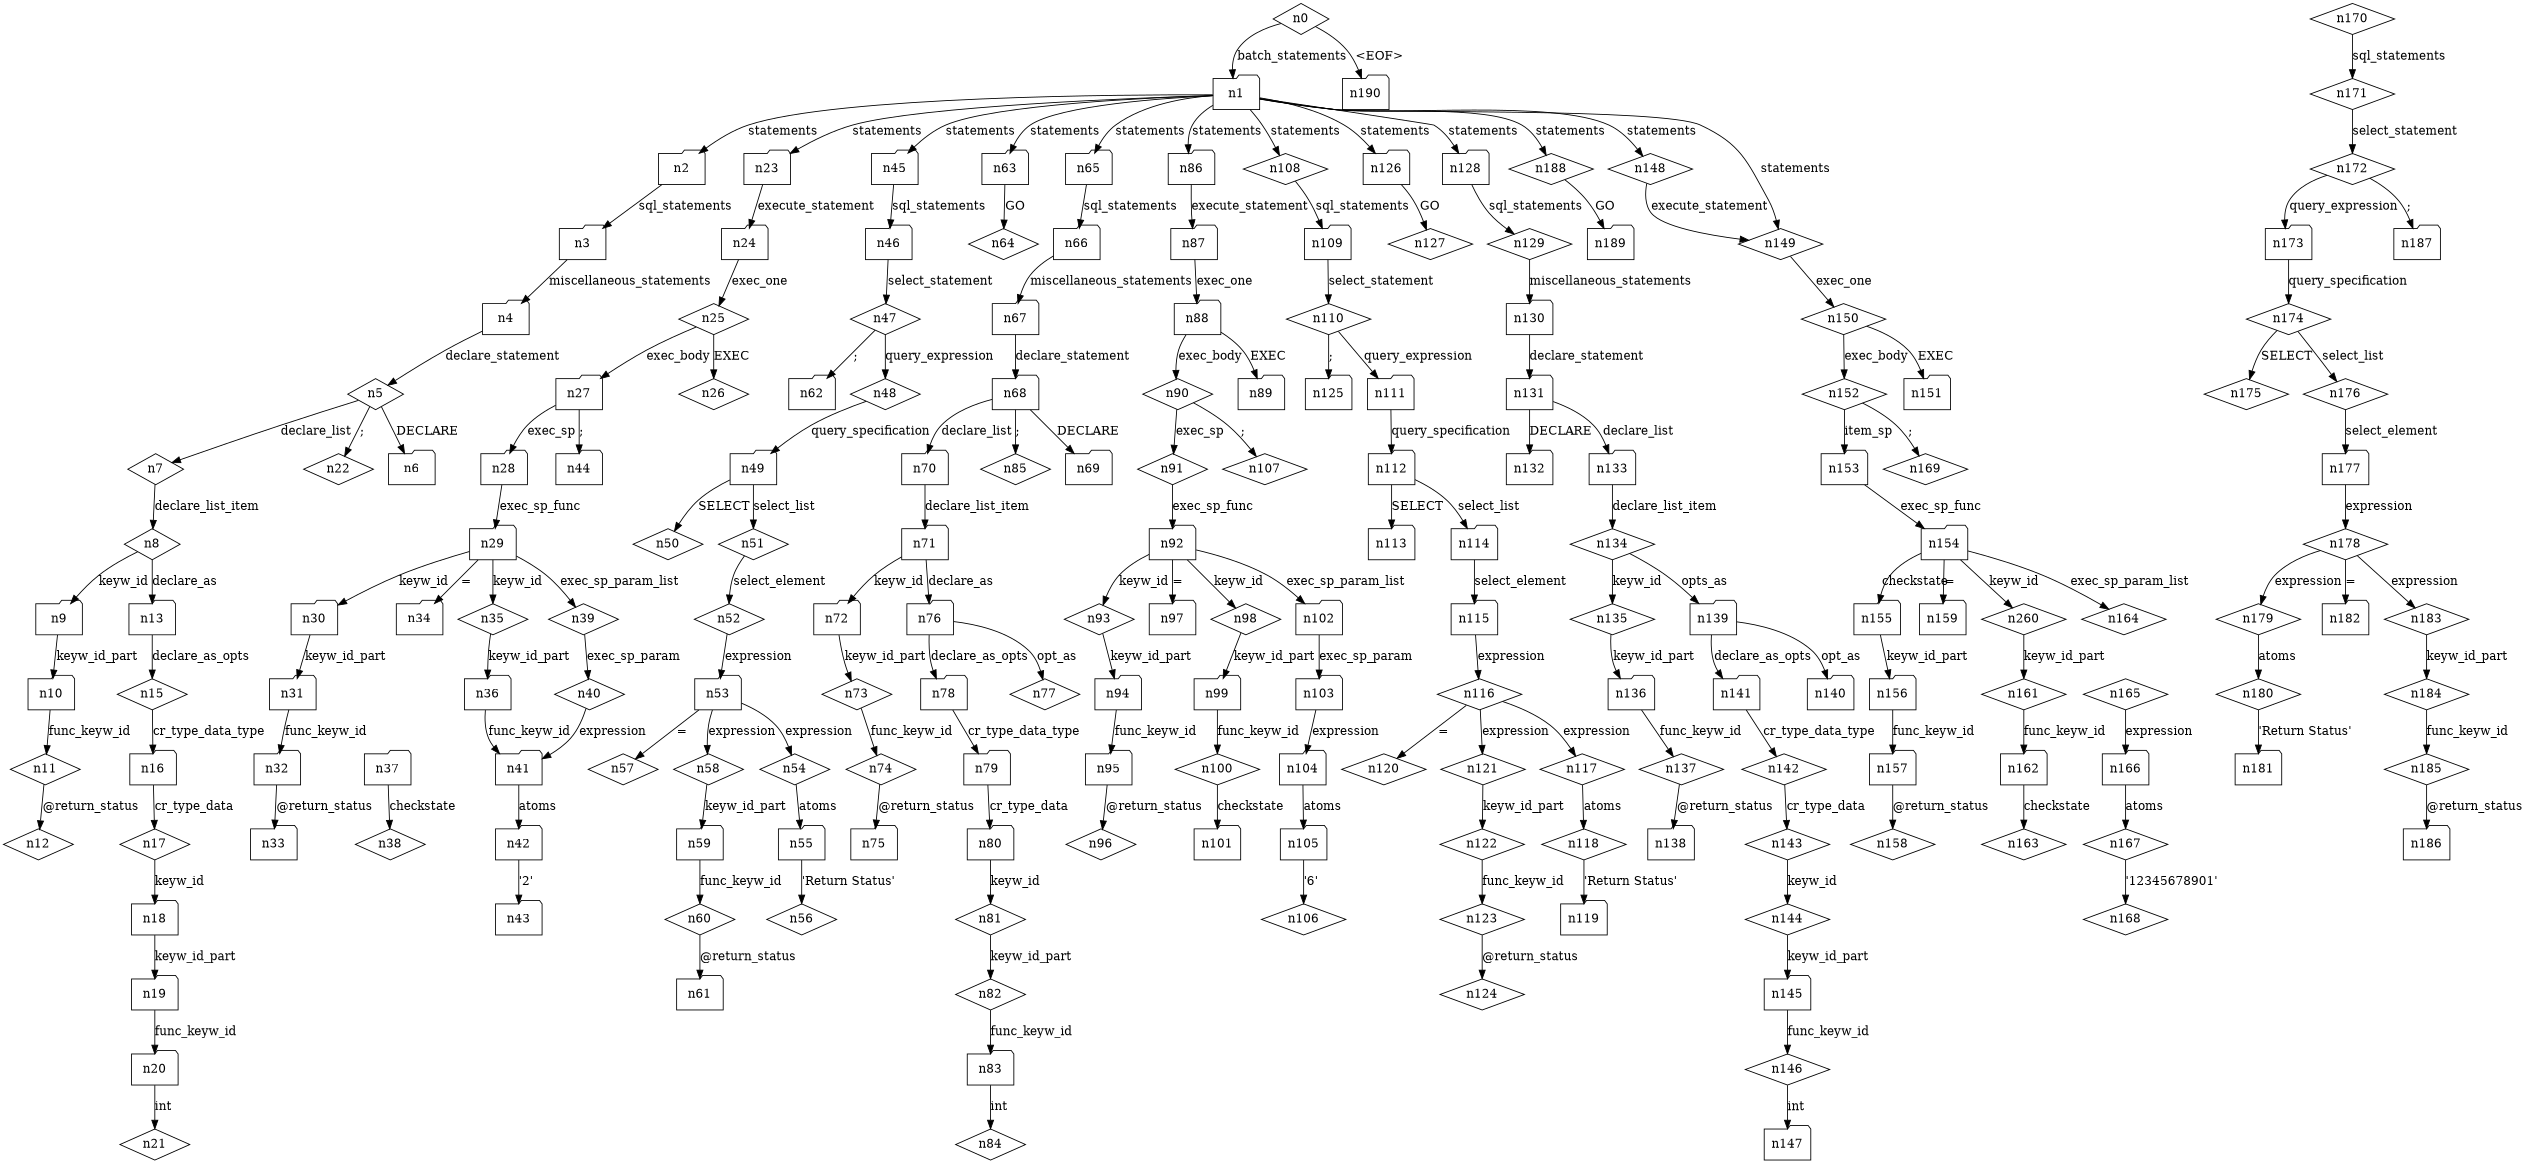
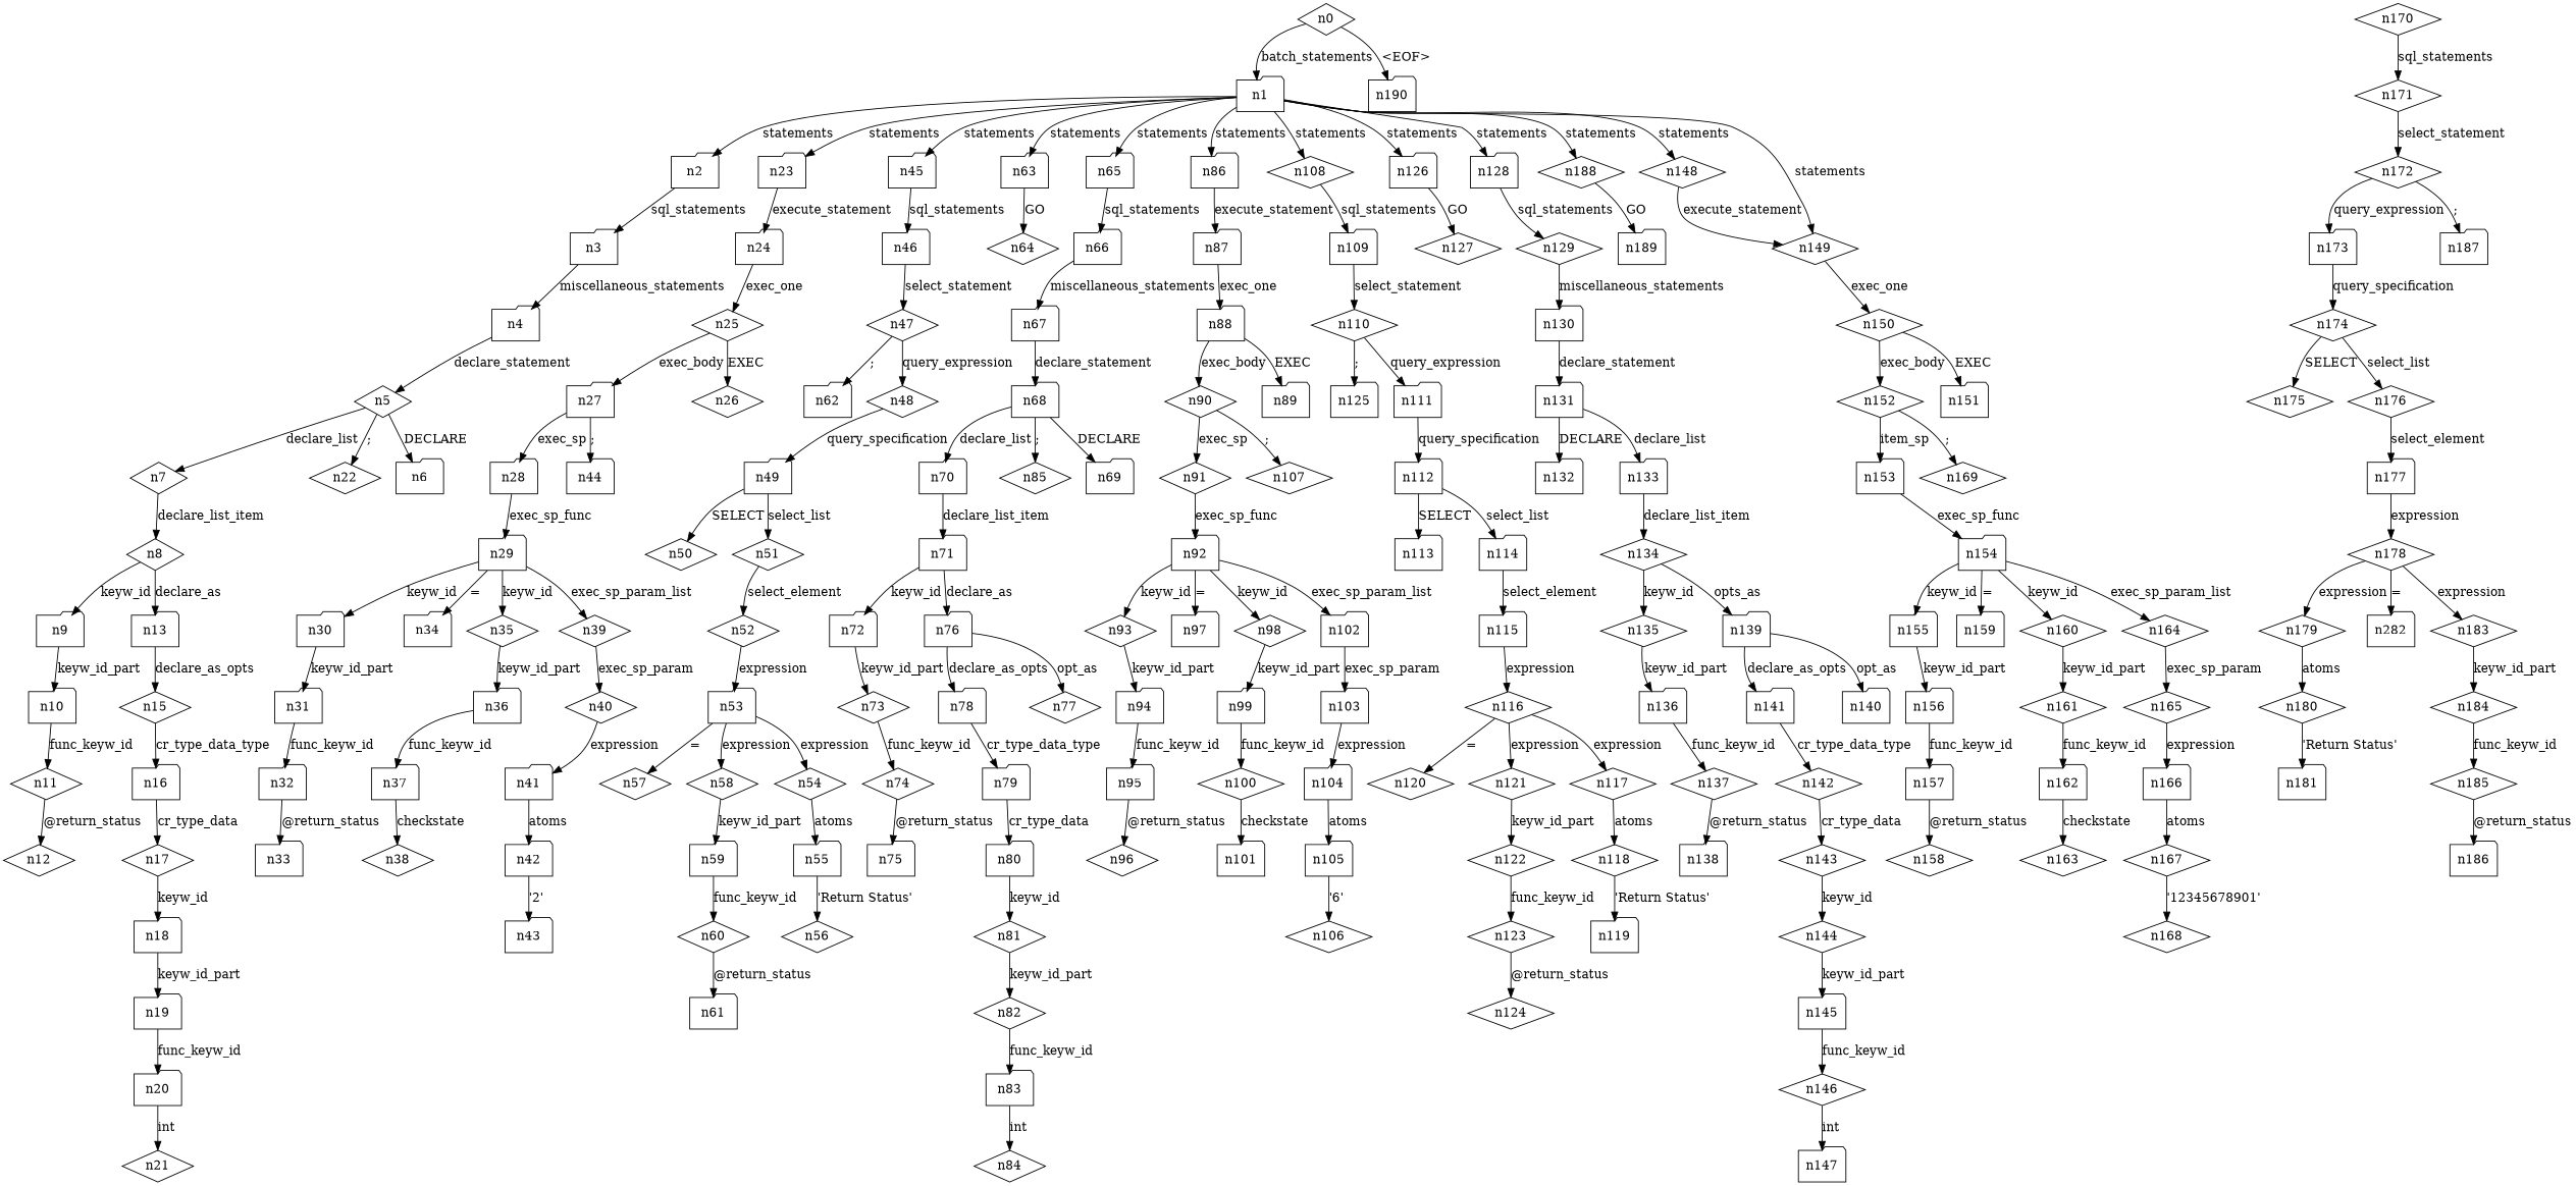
  digraph {
    node [shape=folder]
    n0 [shape=diamond]
    n1
    n190
    n2
    n23
    n45
    n63
    n65
    n86
    n108 [shape=diamond]
    n126
    n128
    n148 [shape=diamond]
    n188 [shape=diamond]
    n149 [shape=diamond]
    n3
    n24
    n46
    n64 [shape=diamond]
    n66
    n87
    n109
    n127 [shape=diamond]
    n129 [shape=diamond]
    n170 [shape=diamond]
    n171 [shape=diamond]
    n189
    n4
    n5 [shape=diamond]
    n6
    n7 [shape=diamond]
    n22 [shape=diamond]
    n8 [shape=diamond]
    n9
    n13
    n10
    n15 [shape=diamond]
    n11 [shape=diamond]
    n12 [shape=diamond]
    n16
    n17 [shape=diamond]
    n18
    n19
    n20
    n21 [shape=diamond]
    n25 [shape=diamond]
    n26 [shape=diamond]
    n27
    n28
    n44
    n29
    n30
    n34
    n35 [shape=diamond]
    n39 [shape=diamond]
    n31
    n36
    n40 [shape=diamond]
    n32
    n33
    n37
    n38 [shape=diamond]
    n41
    n42
    n43
    n47 [shape=diamond]
    n48 [shape=diamond]
    n62
    n49
    n50 [shape=diamond]
    n51 [shape=diamond]
    n52 [shape=diamond]
    n53
    n54 [shape=diamond]
    n57 [shape=diamond]
    n58 [shape=diamond]
    n55
    n59
    n56 [shape=diamond]
    n60 [shape=diamond]
    n61
    n67
    n68
    n69
    n70
    n85 [shape=diamond]
    n71
    n72
    n76
    n73 [shape=diamond]
    n77 [shape=diamond]
    n78
    n74 [shape=diamond]
    n75
    n79
    n80
    n81 [shape=diamond]
    n82 [shape=diamond]
    n83
    n84 [shape=diamond]
    n88
    n89
    n90 [shape=diamond]
    n91 [shape=diamond]
    n107 [shape=diamond]
    n92
    n93 [shape=diamond]
    n97
    n98 [shape=diamond]
    n102
    n94
    n99
    n103
    n95
    n96 [shape=diamond]
    n100 [shape=diamond]
    n101
    n104
    n105
    n106 [shape=diamond]
    n110 [shape=diamond]
    n111
    n125
    n112
    n113
    n114
    n115
    n116 [shape=diamond]
    n117 [shape=diamond]
    n120 [shape=diamond]
    n121 [shape=diamond]
    n118 [shape=diamond]
    n122 [shape=diamond]
    n119
    n123 [shape=diamond]
    n124 [shape=diamond]
    n130
    n131
    n132
    n133
    n134 [shape=diamond]
    n135 [shape=diamond]
    n139
    n136
    n140
    n141
    n137 [shape=diamond]
    n138
    n142 [shape=diamond]
    n143 [shape=diamond]
    n144 [shape=diamond]
    n145
    n146 [shape=diamond]
    n147
    n150 [shape=diamond]
    n151
    n152 [shape=diamond]
    n153
    n169 [shape=diamond]
    n154
    n155
    n159
-   n160 [shape=diamond label=n260]
+   n160 [shape=diamond]
    n164 [shape=diamond]
    n156
    n161 [shape=diamond]
    n165 [shape=diamond]
    n157
    n158 [shape=diamond]
    n162
    n163 [shape=diamond]
    n166
    n167 [shape=diamond]
    n168 [shape=diamond]
    n172 [shape=diamond]
    n173
    n187
    n174 [shape=diamond]
    n175 [shape=diamond]
    n176 [shape=diamond]
    n177
    n178 [shape=diamond]
    n179 [shape=diamond]
-   n182
+   n182 [label=n282]
    n183 [shape=diamond]
    n180 [shape=diamond]
    n184 [shape=diamond]
    n181
    n185 [shape=diamond]
    n186
    n0 -> n1 [label=batch_statements]
    n0 -> n190 [label="<EOF>"]
    n1 -> n2 [label=statements]
    n1 -> n23 [label=statements]
    n1 -> n45 [label=statements]
    n1 -> n63 [label=statements]
    n1 -> n65 [label=statements]
    n1 -> n86 [label=statements]
    n1 -> n108 [label=statements]
    n1 -> n126 [label=statements]
    n1 -> n128 [label=statements]
    n1 -> n148 [label=statements]
    n1 -> n188 [label=statements]
    n1 -> n149 [label=statements]
    n2 -> n3 [label=sql_statements]
    n23 -> n24 [label=execute_statement]
    n45 -> n46 [label=sql_statements]
    n63 -> n64 [label=GO]
    n65 -> n66 [label=sql_statements]
    n86 -> n87 [label=execute_statement]
    n108 -> n109 [label=sql_statements]
    n126 -> n127 [label=GO]
    n128 -> n129 [label=sql_statements]
    n148 -> n149 [label=execute_statement]
    n188 -> n189 [label=GO]
    n149 -> n150 [label=exec_one]
    n3 -> n4 [label=miscellaneous_statements]
    n24 -> n25 [label=exec_one]
    n46 -> n47 [label=select_statement]
    n66 -> n67 [label=miscellaneous_statements]
    n87 -> n88 [label=exec_one]
    n109 -> n110 [label=select_statement]
    n129 -> n130 [label=miscellaneous_statements]
    n170 -> n171 [label=sql_statements]
    n171 -> n172 [label=select_statement]
    n4 -> n5 [label=declare_statement]
    n5 -> n6 [label=DECLARE]
    n5 -> n7 [label=declare_list]
    n5 -> n22 [label=";"]
    n7 -> n8 [label=declare_list_item]
    n8 -> n9 [label=keyw_id]
    n8 -> n13 [label=declare_as]
    n9 -> n10 [label=keyw_id_part]
    n13 -> n15 [label=declare_as_opts]
    n10 -> n11 [label=func_keyw_id]
    n15 -> n16 [label=cr_type_data_type]
    n11 -> n12 [label="@return_status"]
    n16 -> n17 [label=cr_type_data]
    n17 -> n18 [label=keyw_id]
    n18 -> n19 [label=keyw_id_part]
    n19 -> n20 [label=func_keyw_id]
    n20 -> n21 [label=int]
    n25 -> n26 [label=EXEC]
    n25 -> n27 [label=exec_body]
    n27 -> n28 [label=exec_sp]
    n27 -> n44 [label=";"]
    n28 -> n29 [label=exec_sp_func]
    n29 -> n30 [label=keyw_id]
    n29 -> n34 [label="="]
    n29 -> n35 [label=keyw_id]
    n29 -> n39 [label=exec_sp_param_list]
    n30 -> n31 [label=keyw_id_part]
    n35 -> n36 [label=keyw_id_part]
    n39 -> n40 [label=exec_sp_param]
    n31 -> n32 [label=func_keyw_id]
-   n36 -> n41 [label=func_keyw_id]
+   n36 -> n37 [label=func_keyw_id]
    n40 -> n41 [label=expression]
    n32 -> n33 [label="@return_status"]
    n37 -> n38 [label=checkstate]
    n41 -> n42 [label=atoms]
    n42 -> n43 [label="'2'"]
    n47 -> n48 [label=query_expression]
    n47 -> n62 [label=";"]
    n48 -> n49 [label=query_specification]
    n49 -> n50 [label=SELECT]
    n49 -> n51 [label=select_list]
    n51 -> n52 [label=select_element]
    n52 -> n53 [label=expression]
    n53 -> n54 [label=expression]
    n53 -> n57 [label="="]
    n53 -> n58 [label=expression]
    n54 -> n55 [label=atoms]
    n58 -> n59 [label=keyw_id_part]
    n55 -> n56 [label="'Return Status'"]
    n59 -> n60 [label=func_keyw_id]
    n60 -> n61 [label="@return_status"]
    n67 -> n68 [label=declare_statement]
    n68 -> n69 [label=DECLARE]
    n68 -> n70 [label=declare_list]
    n68 -> n85 [label=";"]
    n70 -> n71 [label=declare_list_item]
    n71 -> n72 [label=keyw_id]
    n71 -> n76 [label=declare_as]
    n72 -> n73 [label=keyw_id_part]
    n76 -> n77 [label=opt_as]
    n76 -> n78 [label=declare_as_opts]
    n73 -> n74 [label=func_keyw_id]
    n78 -> n79 [label=cr_type_data_type]
    n74 -> n75 [label="@return_status"]
    n79 -> n80 [label=cr_type_data]
    n80 -> n81 [label=keyw_id]
    n81 -> n82 [label=keyw_id_part]
    n82 -> n83 [label=func_keyw_id]
    n83 -> n84 [label=int]
    n88 -> n89 [label=EXEC]
    n88 -> n90 [label=exec_body]
    n90 -> n91 [label=exec_sp]
    n90 -> n107 [label=";"]
    n91 -> n92 [label=exec_sp_func]
    n92 -> n93 [label=keyw_id]
    n92 -> n97 [label="="]
    n92 -> n98 [label=keyw_id]
    n92 -> n102 [label=exec_sp_param_list]
    n93 -> n94 [label=keyw_id_part]
    n98 -> n99 [label=keyw_id_part]
    n102 -> n103 [label=exec_sp_param]
    n94 -> n95 [label=func_keyw_id]
    n99 -> n100 [label=func_keyw_id]
    n103 -> n104 [label=expression]
    n95 -> n96 [label="@return_status"]
    n100 -> n101 [label=checkstate]
    n104 -> n105 [label=atoms]
    n105 -> n106 [label="'6'"]
    n110 -> n111 [label=query_expression]
    n110 -> n125 [label=";"]
    n111 -> n112 [label=query_specification]
    n112 -> n113 [label=SELECT]
    n112 -> n114 [label=select_list]
    n114 -> n115 [label=select_element]
    n115 -> n116 [label=expression]
    n116 -> n117 [label=expression]
    n116 -> n120 [label="="]
    n116 -> n121 [label=expression]
    n117 -> n118 [label=atoms]
    n121 -> n122 [label=keyw_id_part]
    n118 -> n119 [label="'Return Status'"]
    n122 -> n123 [label=func_keyw_id]
    n123 -> n124 [label="@return_status"]
    n130 -> n131 [label=declare_statement]
    n131 -> n132 [label=DECLARE]
    n131 -> n133 [label=declare_list]
    n133 -> n134 [label=declare_list_item]
    n134 -> n135 [label=keyw_id]
    n134 -> n139 [label=opts_as]
    n135 -> n136 [label=keyw_id_part]
    n139 -> n140 [label=opt_as]
    n139 -> n141 [label=declare_as_opts]
    n136 -> n137 [label=func_keyw_id]
    n141 -> n142 [label=cr_type_data_type]
    n137 -> n138 [label="@return_status"]
    n142 -> n143 [label=cr_type_data]
    n143 -> n144 [label=keyw_id]
    n144 -> n145 [label=keyw_id_part]
    n145 -> n146 [label=func_keyw_id]
    n146 -> n147 [label=int]
    n150 -> n151 [label=EXEC]
    n150 -> n152 [label=exec_body]
    n152 -> n153 [label=item_sp]
    n152 -> n169 [label=";"]
    n153 -> n154 [label=exec_sp_func]
-   n154 -> n155 [label=checkstate]
+   n154 -> n155 [label=keyw_id]
    n154 -> n159 [label="="]
    n154 -> n160 [label=keyw_id]
    n154 -> n164 [label=exec_sp_param_list]
    n155 -> n156 [label=keyw_id_part]
    n160 -> n161 [label=keyw_id_part]
+   n164 -> n165 [label=exec_sp_param]
    n156 -> n157 [label=func_keyw_id]
    n161 -> n162 [label=func_keyw_id]
    n165 -> n166 [label=expression]
    n157 -> n158 [label="@return_status"]
    n162 -> n163 [label=checkstate]
    n166 -> n167 [label=atoms]
    n167 -> n168 [label="'12345678901'"]
    n172 -> n173 [label=query_expression]
    n172 -> n187 [label=";"]
    n173 -> n174 [label=query_specification]
    n174 -> n175 [label=SELECT]
    n174 -> n176 [label=select_list]
    n176 -> n177 [label=select_element]
    n177 -> n178 [label=expression]
    n178 -> n179 [label=expression]
    n178 -> n182 [label="="]
    n178 -> n183 [label=expression]
    n179 -> n180 [label=atoms]
    n183 -> n184 [label=keyw_id_part]
    n180 -> n181 [label="'Return Status'"]
    n184 -> n185 [label=func_keyw_id]
    n185 -> n186 [label="@return_status"]
  }
